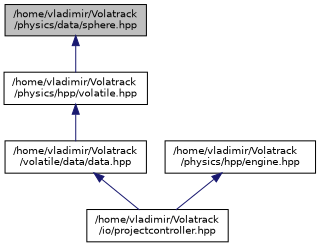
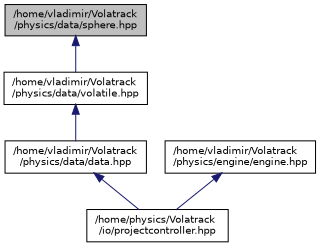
  digraph {
    node [color=black fillcolor=white fontname=Helvetica fontsize=10 shape=record style=filled]
    edge [color=midnightblue dir=back fontname=Helvetica fontsize=10 labelfontname=Helvetica labelfontsize=10 style=solid]
    n1 [fillcolor=grey75 fontcolor=black height=0.2 label="/home/vladimir/Volatrack\l/physics/data/sphere.hpp" width=0.4]
-   n2 [height=0.2 label="/home/vladimir/Volatrack\l/physics/hpp/volatile.hpp" width=0.4]
-   n3 [height=0.2 label="/home/vladimir/Volatrack\l/volatile/data/data.hpp" width=0.4]
-   n4 [height=0.2 label="/home/vladimir/Volatrack\l/io/projectcontroller.hpp" width=0.4]
-   n5 [height=0.2 label="/home/vladimir/Volatrack\l/physics/hpp/engine.hpp" width=0.4]
+   n2 [height=0.2 label="/home/vladimir/Volatrack\l/physics/data/volatile.hpp" width=0.4]
+   n3 [height=0.2 label="/home/vladimir/Volatrack\l/physics/data/data.hpp" width=0.4]
+   n4 [height=0.2 label="/home/physics/Volatrack\l/io/projectcontroller.hpp" width=0.4]
+   n5 [height=0.2 label="/home/vladimir/Volatrack\l/physics/engine/engine.hpp" width=0.4]
    n1 -> n2
    n2 -> n3
    n3 -> n4
    n5 -> n4
  }
